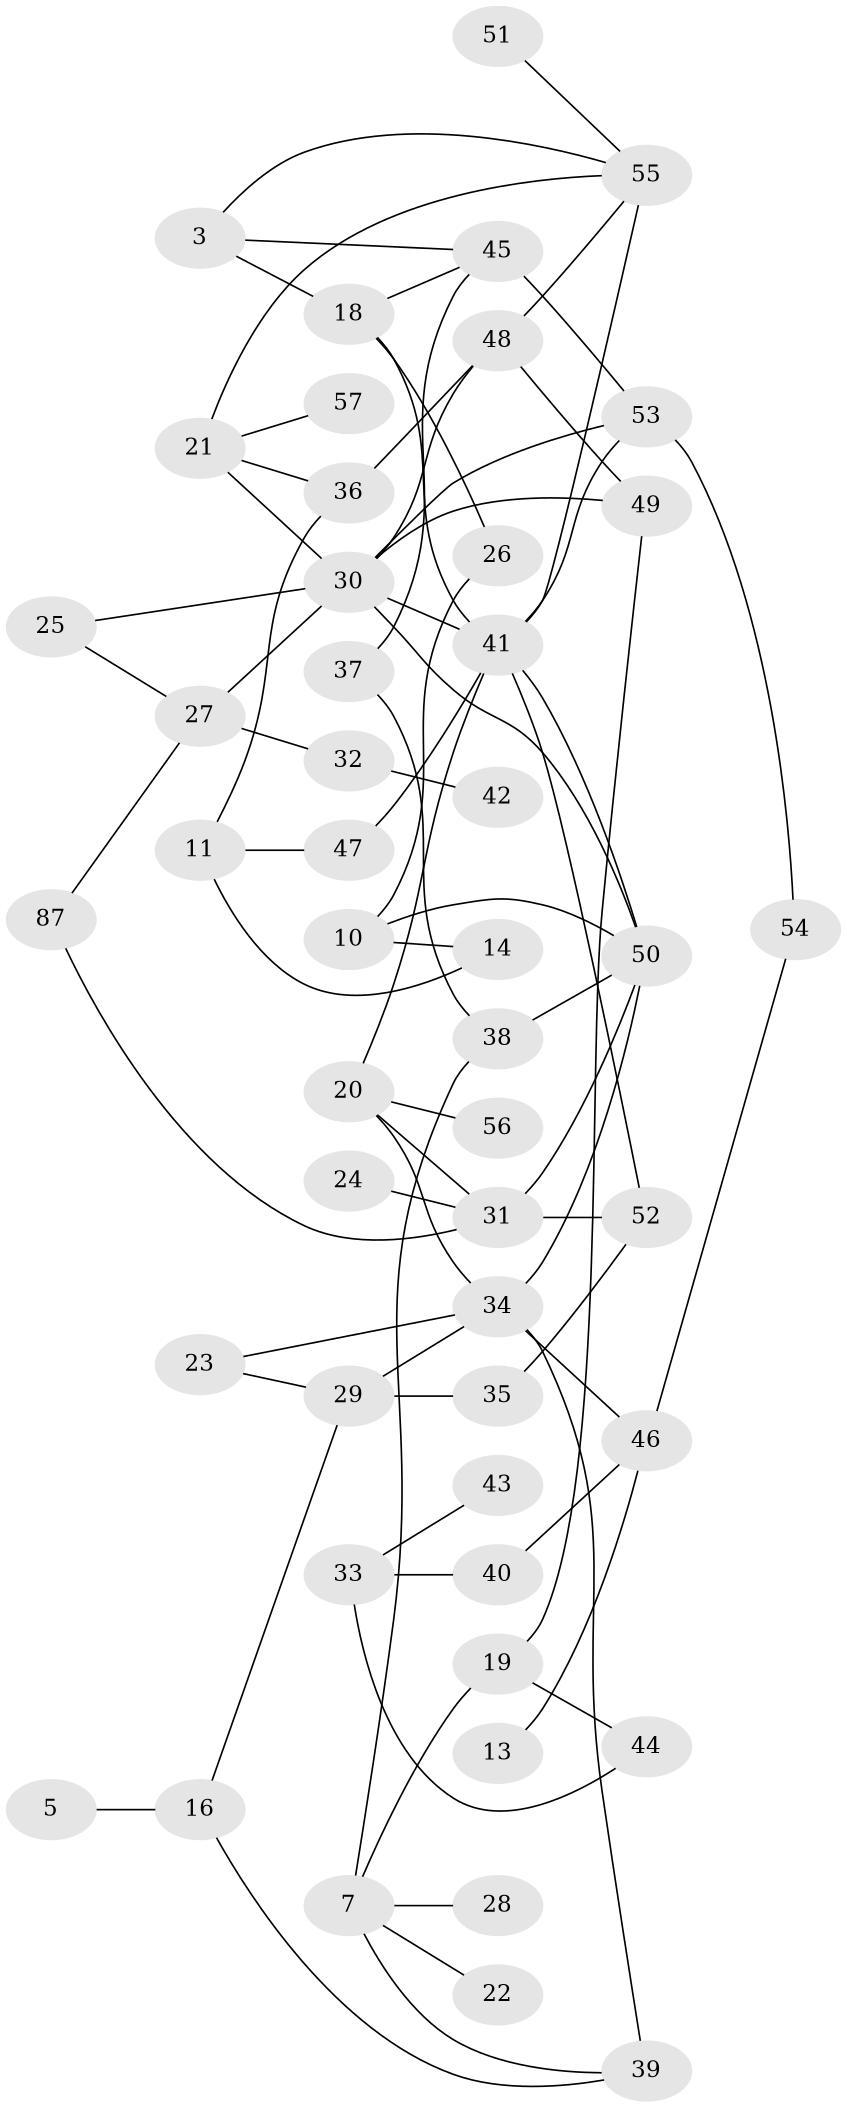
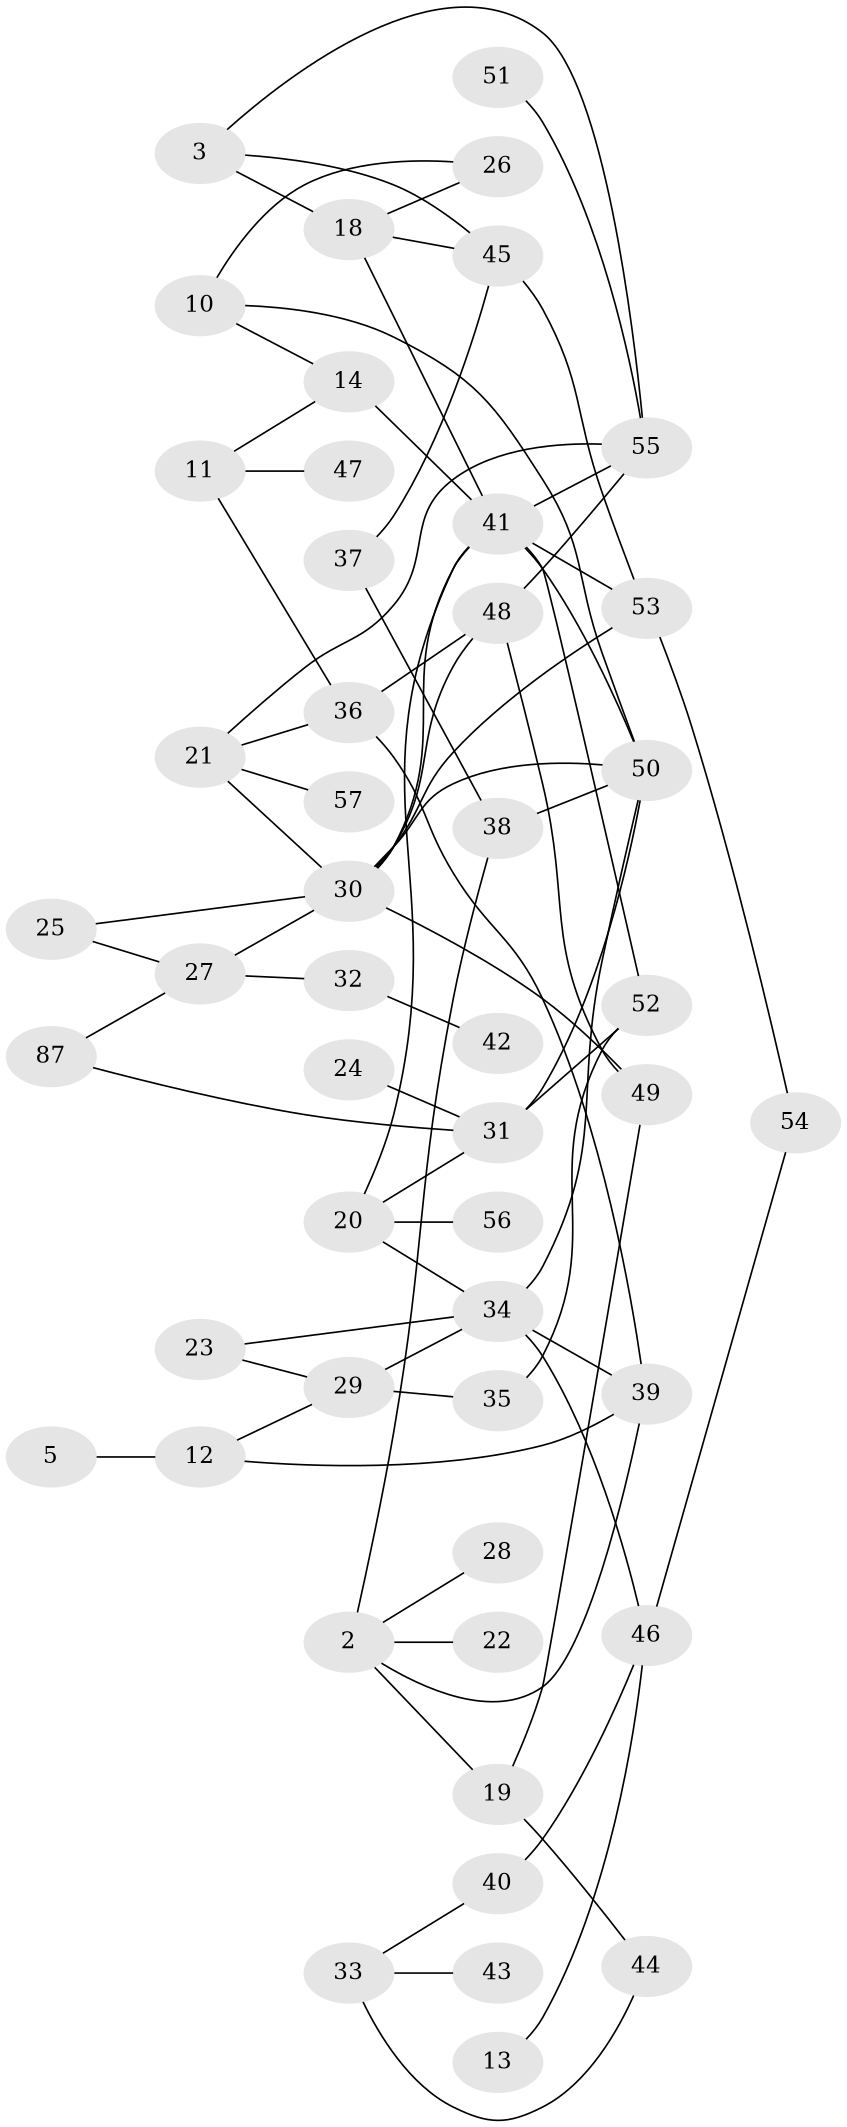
  graph {
    rankdir=LR
    node [color=gray90 style=filled]
    edge [weight=1.0]
    3
    18
    45
    55
    26
    41
    53
    5
-   16
+   16 [label=12]
    39
    29
-   7
+   7 [label=2]
    19
    22
    28
    38
    44
    49
    50
    10
    14
    11
    47
    36
    52
    13
    46
    54
    34
    35
    n31 [label=87]
    27
    31
    30
    32
    20
    56
    48
    21
    57
    23
    24
    25
    42
    33
    40
    43
    37
    51
    3 -- 18
    3 -- 45
    3 -- 55
    18 -- 45
    18 -- 26
    18 -- 41
    45 -- 53
    41 -- 55
    41 -- 53
    41 -- 50
    41 -- 52
    53 -- 54
    5 -- 16
    16 -- 39
    16 -- 29
    29 -- 34 [weight=2.0]
    29 -- 35
    7 -- 39
    7 -- 19
    7 -- 22
    7 -- 28
    7 -- 38
    19 -- 44
    19 -- 49
    38 -- 50
    10 -- 26
    10 -- 50
    10 -- 14
-   47 -- 41
+   14 -- 41
    11 -- 14
    11 -- 47
    11 -- 36
+   36 -- 39
    36 -- 48
    13 -- 46
    46 -- 54
    34 -- 39
    34 -- 50
    34 -- 46
    35 -- 52
    n31 -- 27
    n31 -- 31
    27 -- 30
    27 -- 32
    31 -- 50
    31 -- 52
    30 -- 41
    30 -- 53
    30 -- 49
    30 -- 50
    30 -- 48
    32 -- 42
    20 -- 41
    20 -- 34
    20 -- 31
    20 -- 56
    48 -- 55
    48 -- 49
    21 -- 55
    21 -- 36
    21 -- 30
    21 -- 57
    23 -- 29
    23 -- 34
    24 -- 31
    25 -- 27
    25 -- 30
    33 -- 44
    33 -- 40
    33 -- 43
    40 -- 46
    37 -- 45
    37 -- 38
    51 -- 55
  }
